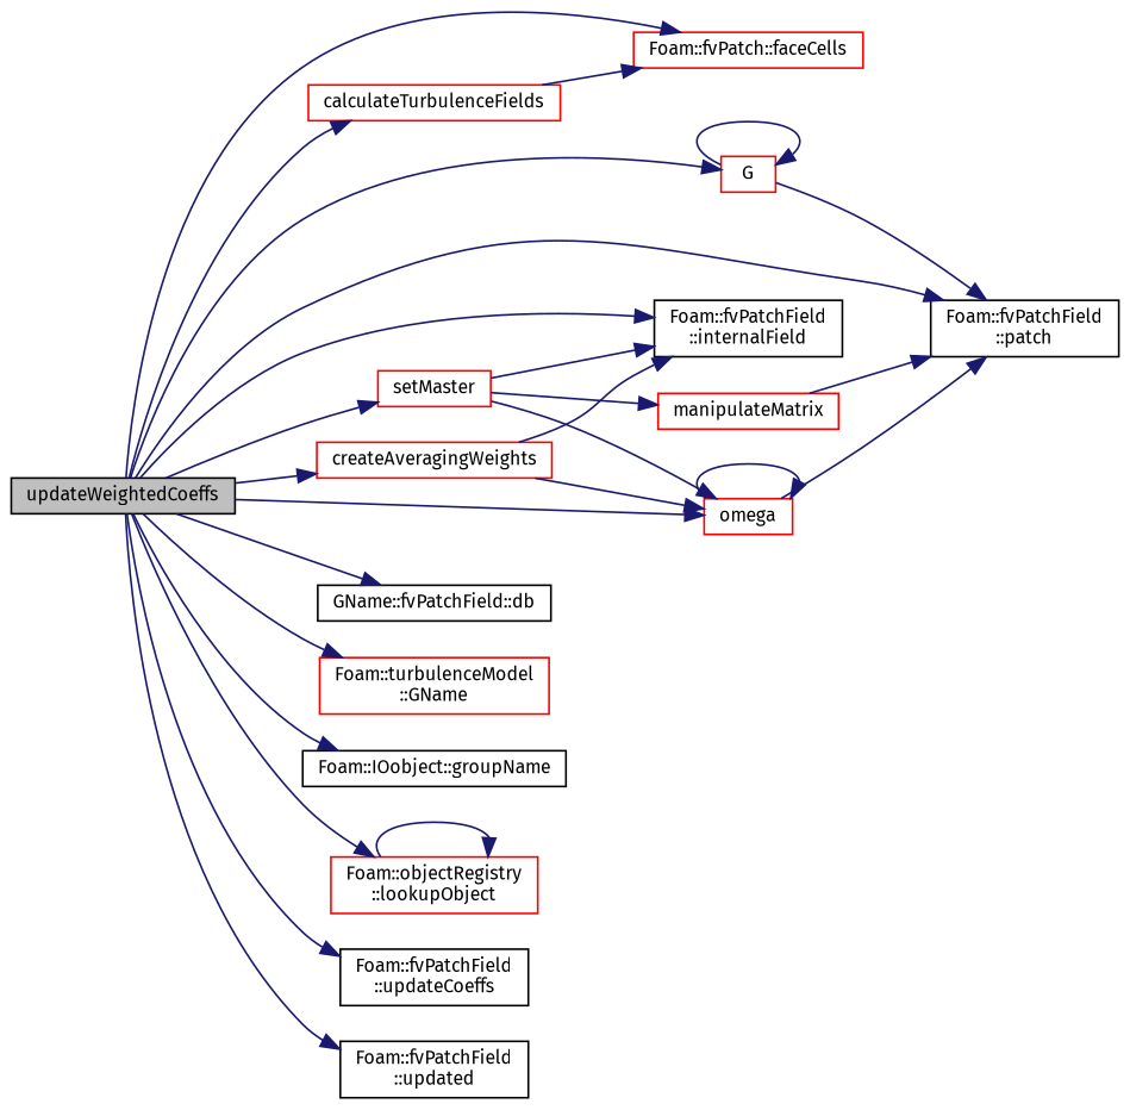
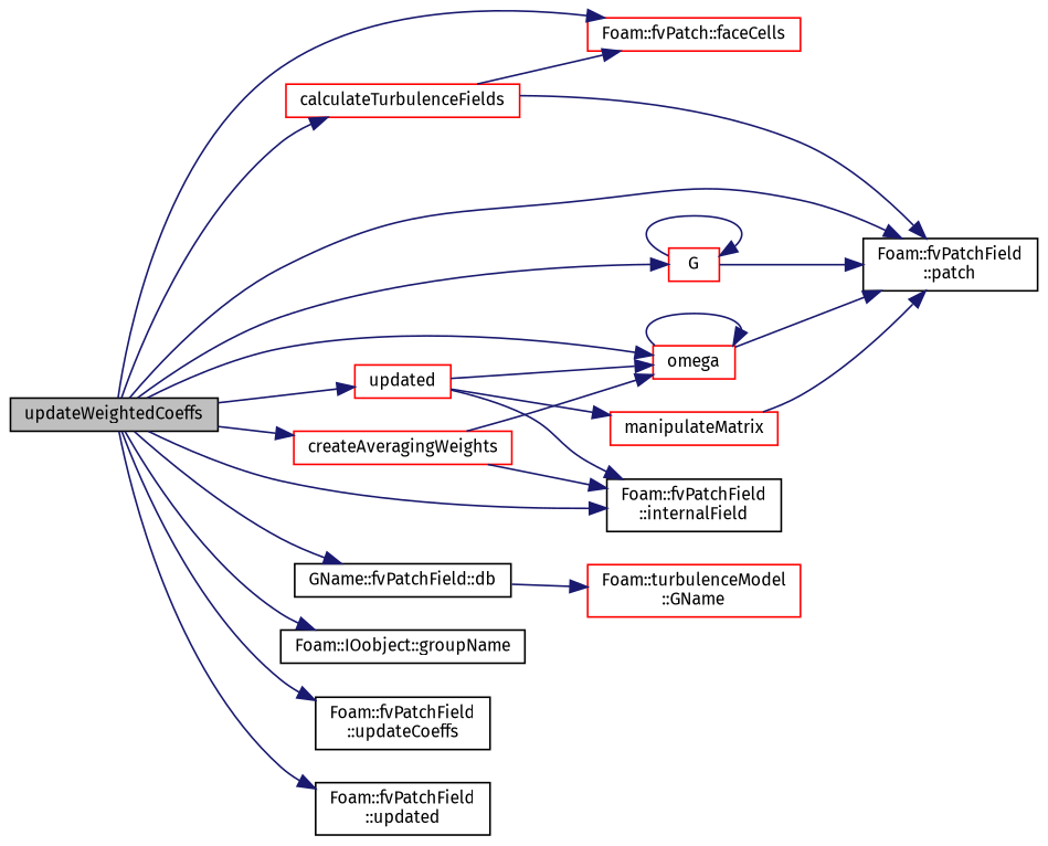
  digraph {
    fontname="Fira Sans"
    rankdir=LR
    node [color=red fontname="Fira Sans" fontsize=10 shape=record]
    edge [color=midnightblue fontname="Fira Sans" fontsize=10 labelfontname=Helvetica labelfontsize=10 style=solid]
    n1 [color=black fillcolor=grey75 fontcolor=black height=0.2 label=updateWeightedCoeffs style=filled width=0.4]
    n2 [height=0.2 label=calculateTurbulenceFields width=0.4]
    n3 [height=0.2 label="Foam::fvPatch::faceCells" width=0.4]
    n4 [color=black height=0.2 label="Foam::fvPatchField\l::patch" width=0.4]
    n5 [height=0.2 label=createAveragingWeights width=0.4]
    n6 [color=black height=0.2 label="Foam::fvPatchField\l::internalField" width=0.4]
    n7 [height=0.2 label=omega width=0.4]
    n8 [color=black height=0.2 label="GName::fvPatchField::db" width=0.4]
    n9 [height=0.2 label=G width=0.4]
    n10 [height=0.2 label="Foam::turbulenceModel\l::GName" width=0.4]
    n11 [color=black height=0.2 label="Foam::IOobject::groupName" width=0.4]
-   n12 [height=0.2 label="Foam::objectRegistry\l::lookupObject" width=0.4]
-   n13 [height=0.2 label=setMaster width=0.4]
+   n13 [height=0.2 label=updated width=0.4]
    n14 [color=black height=0.2 label="Foam::fvPatchField\l::updateCoeffs" width=0.4]
    n15 [color=black height=0.2 label="Foam::fvPatchField\l::updated" width=0.4]
    n16 [height=0.2 label=manipulateMatrix width=0.4]
    n1 -> n2
    n1 -> n3
    n1 -> n4
    n1 -> n5
    n1 -> n6
    n1 -> n7
    n1 -> n8
    n1 -> n9
-   n1 -> n10
+   n8 -> n10
    n1 -> n11
-   n1 -> n12
    n1 -> n13
    n1 -> n14
    n1 -> n15
    n2 -> n3
+   n2 -> n4
    n5 -> n6
    n5 -> n7
    n7 -> n4
    n7 -> n7
    n9 -> n4
    n9 -> n9
-   n12 -> n12
    n13 -> n6
    n13 -> n7
    n13 -> n16
    n16 -> n4
  }
